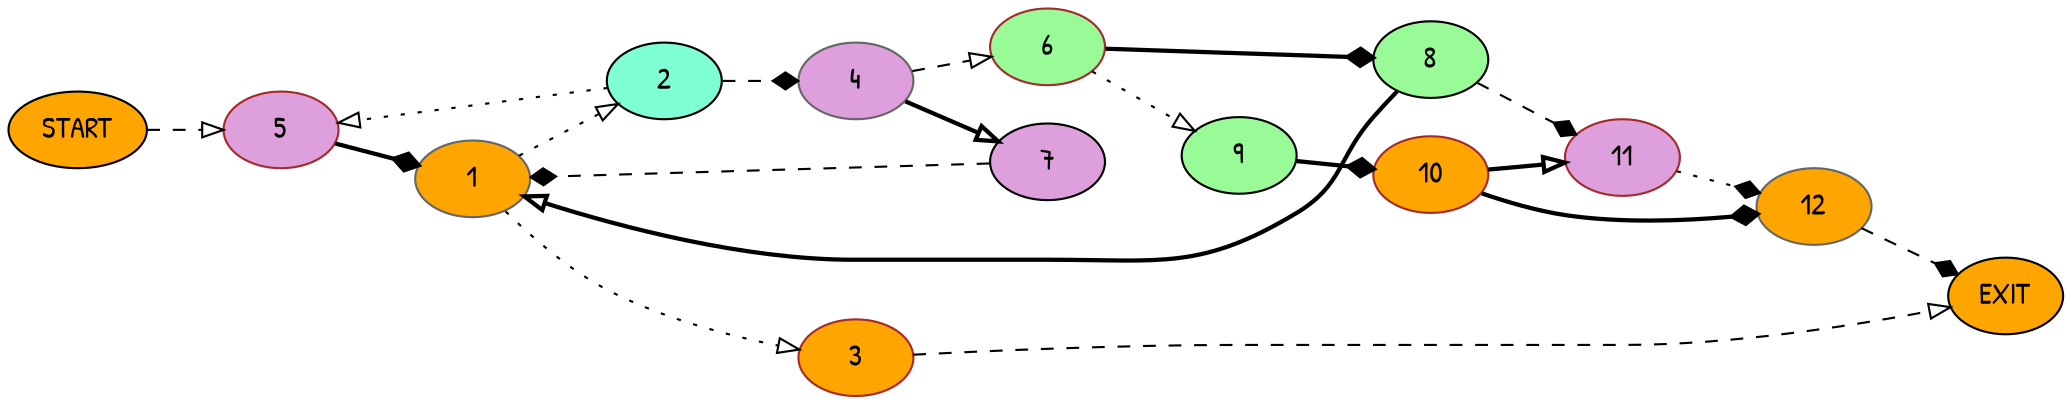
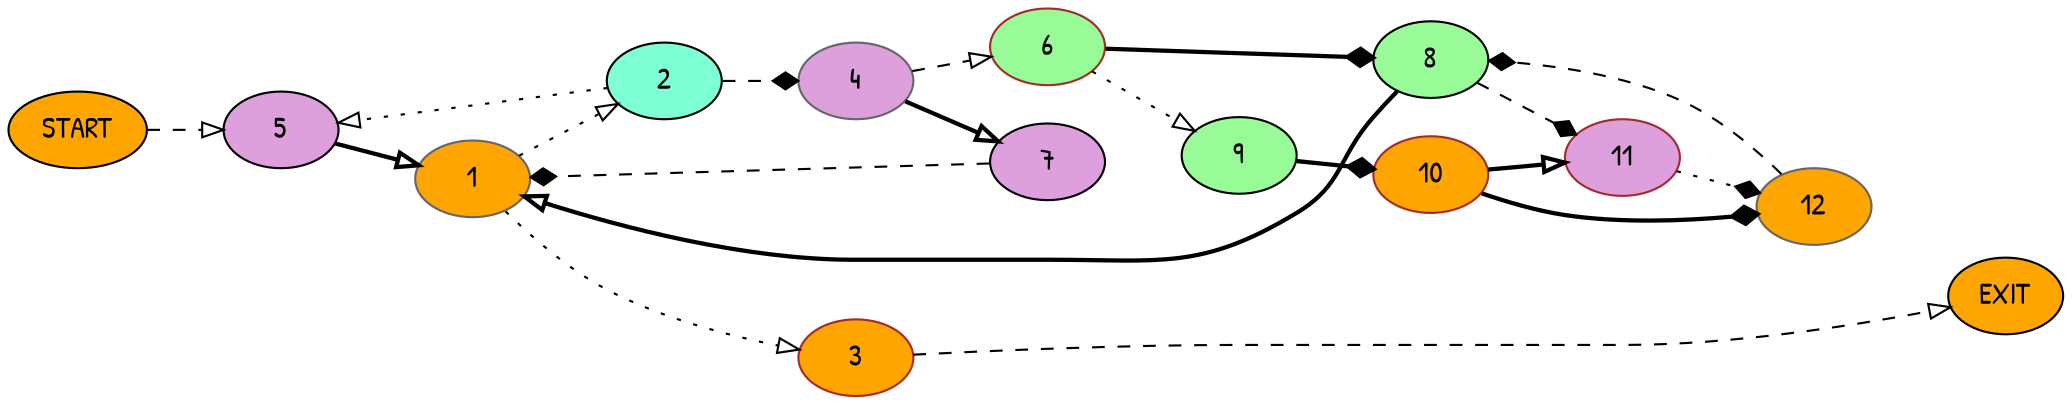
  digraph {
    fontname="Patrick Hand"
    rankdir=LR
    node [color=black fillcolor=orange fontname="Patrick Hand" style=filled]
    edge [arrowhead=onormal fontname="Patrick Hand" style=dashed]
    n1 [label=START]
-   5 [color=brown fillcolor=plum]
+   5 [fillcolor=plum]
    1 [color=gray40]
    2 [fillcolor=aquamarine]
    3 [color=brown]
    n6 [label=EXIT]
    4 [color=gray40 fillcolor=plum]
    6 [color=brown fillcolor=palegreen]
    7 [fillcolor=plum]
    8 [fillcolor=palegreen]
    9 [fillcolor=palegreen]
    11 [color=brown fillcolor=plum]
    10 [color=brown]
    12 [color=gray40]
    n1 -> 5
-   5 -> 1 [arrowhead=diamond style=bold]
+   5 -> 1 [style=bold]
    1 -> 2 [style=dotted]
    1 -> 3 [style=dotted]
    2 -> 5 [style=dotted]
    2 -> 4 [arrowhead=diamond]
    3 -> n6
    4 -> 6
    4 -> 7 [style=bold]
    6 -> 8 [arrowhead=diamond style=bold]
    6 -> 9 [style=dotted]
    7 -> 1 [arrowhead=diamond]
    8 -> 1 [style=bold]
    8 -> 11 [arrowhead=diamond]
    9 -> 10 [arrowhead=diamond style=bold]
    11 -> 12 [arrowhead=diamond style=dotted]
    10 -> 11 [style=bold]
    10 -> 12 [arrowhead=diamond style=bold]
-   12 -> n6 [arrowhead=diamond]
+   12 -> 8 [arrowhead=diamond]
  }
